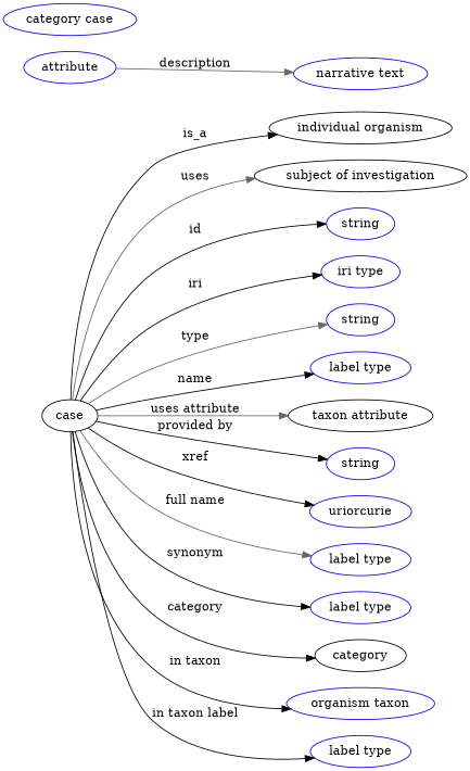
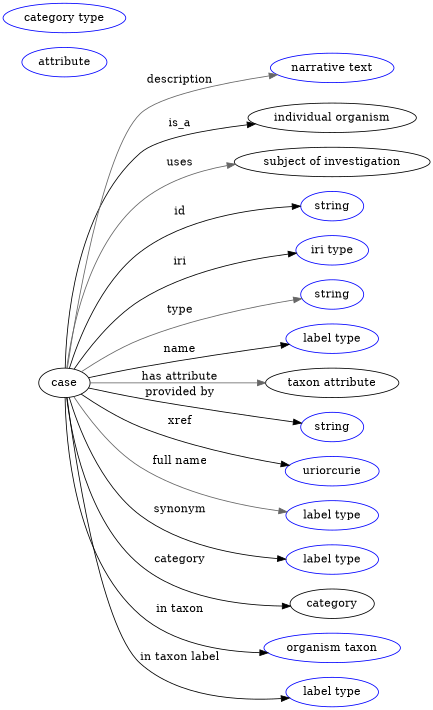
  digraph {
    rankdir=LR
    node [color=blue]
    edge [color=black style=solid]
    n1 [height=0.5 label=case width=0.86659 color=""]
    "individual organism" [height=0.5 width=2.8525 color=""]
    "subject of investigation" [height=0.5 width=3.3219 color=""]
    n4 [height=0.5 label=string width=1.0652]
    n5 [height=0.5 label="iri type" width=1.2277]
    n6 [height=0.5 label=string width=1.0652]
    n7 [height=0.5 label="label type" width=1.5707]
    n8 [height=0.5 label="narrative text" width=2.0943]
    n9 [height=0.5 label=string width=1.0652]
    n10 [height=0.5 label=uriorcurie width=1.5887]
    n11 [height=0.5 label="label type" width=1.5707]
    n12 [height=0.5 label="label type" width=1.5707]
    category [height=0.5 width=1.4263 color=""]
    n14 [height=0.5 label="organism taxon" width=2.3109]
    n15 [height=0.5 label="label type" width=1.5707]
    n16 [height=0.5 label="taxon attribute" width=1.9859 color=""]
-   n17 [height=0.5 label="category case" width=2.0762]
+   n17 [height=0.5 label="category type" width=2.0762]
    n18 [height=0.5 label=attribute width=1.4443]
    n1 -> "individual organism" [label=is_a style=""]
    n1 -> "subject of investigation" [color=gray40 label=uses style=""]
    n1 -> n4 [label=id]
    n1 -> n5 [label=iri]
    n1 -> n6 [color=gray40 label=type]
    n1 -> n7 [label=name]
-   n18 -> n8 [color=gray40 label=description]
+   n1 -> n8 [color=gray40 label=description]
    n1 -> n9 [label="provided by"]
    n1 -> n10 [label=xref]
    n1 -> n11 [color=gray40 label="full name"]
    n1 -> n12 [label=synonym]
    n1 -> category [label=category]
    n1 -> n14 [label="in taxon"]
    n1 -> n15 [label="in taxon label"]
-   n1 -> n16 [color=gray40 label="uses attribute"]
+   n1 -> n16 [color=gray40 label="has attribute"]
  }
